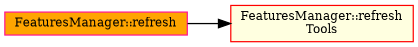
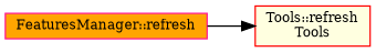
  digraph {
    rankdir=RL
    fontname="DejaVu Serif"
    node [fontname="DejaVu Serif" fontsize=10 shape=record style=filled]
-   n1 [color=red fillcolor=lightyellow fontcolor=black height=0.2 label="FeaturesManager::refresh\lTools" width=0.4]
+   n1 [color=red fillcolor=lightyellow fontcolor=black height=0.2 label="Tools::refresh\lTools" width=0.4]
    n2 [color=deeppink fillcolor=orange height=0.2 label="FeaturesManager::refresh" width=0.4]
    n1 -> n2 [color=black dir=back fontname="DejaVu Serif" fontsize=10 labelfontname=Helvetica labelfontsize=10 style=solid]
  }
